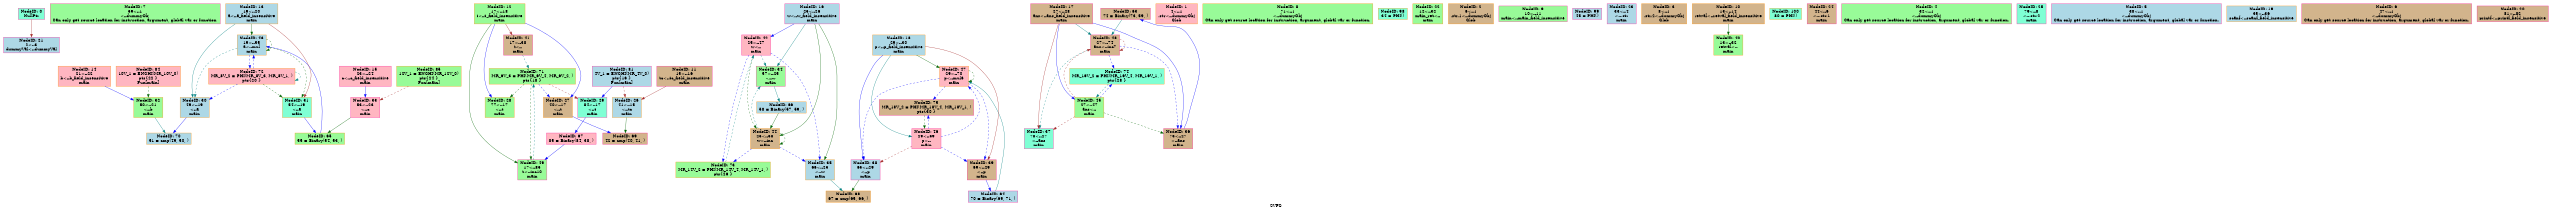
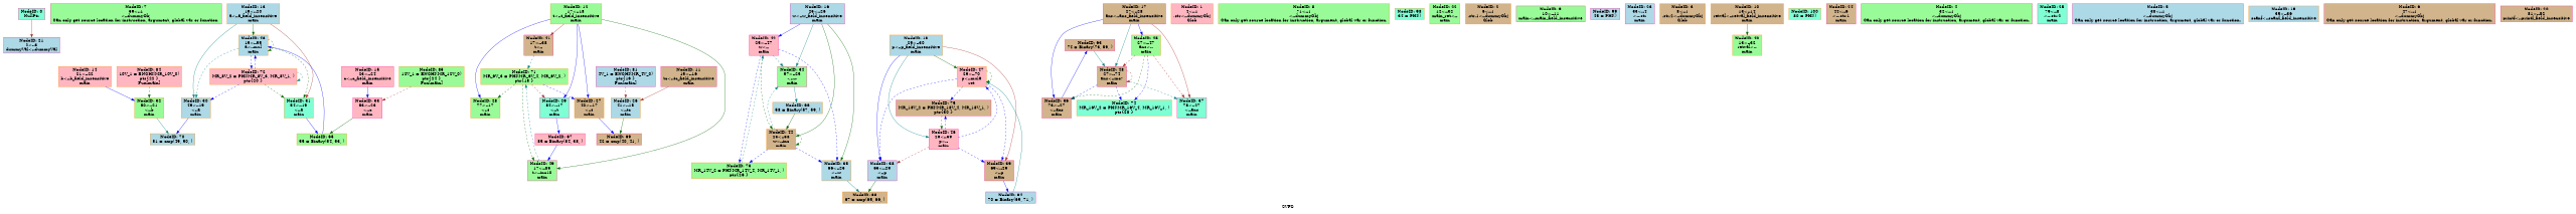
  digraph {
    label=SVFG
    node [color=darkorange fillcolor=tan shape=record style=filled]
    edge [color=blue style=dashed]
    n1 [color=deeppink fillcolor=aquamarine label="{NodeID: 0\nNullPtr}"]
    n2 [color=deeppink fillcolor=lightblue label="{NodeID: 21\n2\<--3\ndummyVal\<--dummyVal\n}"]
    n3 [color=deeppink fillcolor=palegreen label="{NodeID: 7\n59\<--1\n\<--dummyObj\nCan only get source location for instruction, argument, global var or function.}"]
    n4 [fillcolor=lightpink label="{NodeID: 14\n21\<--22\nb\<--b_field_insensitive\nmain\n}"]
    n5 [fillcolor=palegreen label="{NodeID: 32\n50\<--21\n\<--b\nmain\n}"]
    n6 [fillcolor=lightblue label="{NodeID: 70\n51 = cmp(49, 50, )\n}"]
    n7 [fillcolor=palegreen label="{NodeID: 28\n77\<--17\n\<--t\nmain\n}"]
    n8 [fillcolor=lightblue label="{NodeID: 35\n66\<--25\n\<--w\nmain\n}"]
    n9 [label="{NodeID: 68\n67 = cmp(65, 66, )\n}"]
    n10 [color=deeppink fillcolor=lightpink label="{NodeID: 42\n25\<--47\nw\<--\nmain\n}"]
    n11 [color=deeppink fillcolor=palegreen label="{NodeID: 34\n57\<--25\n\<--w\nmain\n}"]
    n12 [label="{NodeID: 44\n25\<--58\nw\<--inc\nmain\n}"]
    n13 [fillcolor=palegreen label="{NodeID: 73\nMR_14V_2 = PHI(MR_14V_4, MR_14V_1, )\npts\{26 \}\n}"]
    n14 [fillcolor=lightblue label="{NodeID: 66\n58 = Binary(57, 59, )\n}"]
    n15 [color=deeppink fillcolor=palegreen label="{NodeID: 49\n17\<--85\nt\<--inc10\nmain\n}"]
    n16 [fillcolor=palegreen label="{NodeID: 71\nMR_6V_3 = PHI(MR_6V_4, MR_6V_2, )\npts\{18 \}\n}"]
    n17 [color=deeppink fillcolor=aquamarine label="{NodeID: 29\n84\<--17\n\<--t\nmain\n}"]
    n18 [label="{NodeID: 27\n40\<--17\n\<--t\nmain\n}"]
    n19 [color=deeppink fillcolor=lightpink label="{NodeID: 67\n85 = Binary(84, 38, )\n}"]
    n20 [color=deeppink label="{NodeID: 69\n42 = cmp(40, 41, )\n}"]
    n21 [color=deeppink label="{NodeID: 63\n74 = Binary(73, 59, )\n}"]
    n22 [color=deeppink label="{NodeID: 48\n27\<--74\nans\<--inc7\nmain\n}"]
    n23 [color=deeppink label="{NodeID: 36\n73\<--27\n\<--ans\nmain\n}"]
    n24 [color=deeppink fillcolor=aquamarine label="{NodeID: 37\n78\<--27\n\<--ans\nmain\n}"]
    n25 [fillcolor=aquamarine label="{NodeID: 74\nMR_16V_2 = PHI(MR_16V_4, MR_16V_1, )\npts\{28 \}\n}"]
    n26 [fillcolor=palegreen label="{NodeID: 45\n27\<--47\nans\<--\nmain\n}"]
    n27 [fillcolor=lightpink label="{NodeID: 84\n10V_1 = ENCHI(MR_10V_0)\npts\{22 \}\nFun[main]}" style="double,filled"]
    n28 [fillcolor=lightpink label="{NodeID: 1\n4\<--1\n.str\<--dummyObj\nGlob }"]
    n29 [fillcolor=palegreen label="{NodeID: 8\n71\<--1\n\<--dummyObj\nCan only get source location for instruction, argument, global var or function.}"]
    n30 [fillcolor=aquamarine label="{NodeID: 98\n34 = PHI()\n}"]
    n31 [color=deeppink fillcolor=lightpink label="{NodeID: 15\n23\<--24\nc\<--c_field_insensitive\nmain\n}"]
    n32 [color=deeppink fillcolor=lightpink label="{NodeID: 33\n53\<--23\n\<--c\nmain\n}"]
    n33 [fillcolor=palegreen label="{NodeID: 65\n55 = Binary(54, 53, )\n}"]
    n34 [fillcolor=lightblue label="{NodeID: 43\n19\<--55\na\<--mul\nmain\n}"]
    n35 [fillcolor=palegreen label="{NodeID: 22\n12\<--32\nmain_ret\<--\nmain\n}"]
    n36 [fillcolor=lightblue label="{NodeID: 30\n49\<--19\n\<--a\nmain\n}"]
    n37 [fillcolor=aquamarine label="{NodeID: 31\n54\<--19\n\<--a\nmain\n}"]
    n38 [fillcolor=lightpink label="{NodeID: 72\nMR_8V_2 = PHI(MR_8V_3, MR_8V_1, )\npts\{20 \}\n}"]
    n39 [color=deeppink fillcolor=lightblue label="{NodeID: 64\n70 = Binary(69, 71, )\n}"]
-   n40 [fillcolor=lightpink label="{NodeID: 47\n29\<--70\np\<--mul6\nmain\n}"]
+   n40 [fillcolor=lightpink label="{NodeID: 47\n29\<--70\np\<--mul6\nret\n}"]
    n41 [color=deeppink fillcolor=lightblue label="{NodeID: 38\n65\<--29\n\<--p\nmain\n}"]
    n42 [color=deeppink label="{NodeID: 39\n69\<--29\n\<--p\nmain\n}"]
    n43 [color=deeppink label="{NodeID: 75\nMR_18V_2 = PHI(MR_18V_4, MR_18V_1, )\npts\{30 \}\n}"]
    n44 [color=deeppink fillcolor=lightpink label="{NodeID: 46\n29\<--59\np\<--\nmain\n}"]
    n45 [fillcolor=palegreen label="{NodeID: 85\n12V_1 = ENCHI(MR_12V_0)\npts\{24 \}\nFun[main]}" style="double,filled"]
    n46 [label="{NodeID: 2\n6\<--1\n.str.1\<--dummyObj\nGlob }"]
    n47 [color=deeppink fillcolor=palegreen label="{NodeID: 9\n10\<--11\nmain\<--main_field_insensitive\n}"]
    n48 [color=deeppink fillcolor=lightblue label="{NodeID: 99\n45 = PHI()\n}"]
    n49 [color=deeppink fillcolor=lightblue label="{NodeID: 16\n25\<--26\nw\<--w_field_insensitive\nmain\n}"]
    n50 [color=deeppink fillcolor=lightblue label="{NodeID: 23\n33\<--4\n\<--.str\nmain\n}"]
    n51 [label="{NodeID: 3\n8\<--1\n.str.2\<--dummyObj\nGlob }"]
    n52 [label="{NodeID: 10\n13\<--14\nretval\<--retval_field_insensitive\nmain\n}"]
    n53 [fillcolor=palegreen label="{NodeID: 40\n13\<--32\nretval\<--\nmain\n}"]
    n54 [fillcolor=aquamarine label="{NodeID: 100\n80 = PHI()\n}"]
    n55 [color=deeppink label="{NodeID: 17\n27\<--28\nans\<--ans_field_insensitive\nmain\n}"]
    n56 [color=deeppink label="{NodeID: 24\n44\<--6\n\<--.str.1\nmain\n}"]
    n57 [color=deeppink fillcolor=palegreen label="{NodeID: 4\n32\<--1\n\<--dummyObj\nCan only get source location for instruction, argument, global var or function.}"]
    n58 [color=deeppink label="{NodeID: 11\n15\<--16\ntc\<--tc_field_insensitive\nmain\n}"]
    n59 [fillcolor=lightblue label="{NodeID: 26\n41\<--15\n\<--tc\nmain\n}"]
    n60 [fillcolor=lightblue label="{NodeID: 18\n29\<--30\np\<--p_field_insensitive\nmain\n}"]
    n61 [color=deeppink fillcolor=aquamarine label="{NodeID: 25\n79\<--8\n\<--.str.2\nmain\n}"]
    n62 [color=deeppink fillcolor=lightblue label="{NodeID: 81\n4V_1 = ENCHI(MR_4V_0)\npts\{16 \}\nFun[main]}" style="double,filled"]
    n63 [color=deeppink fillcolor=lightblue label="{NodeID: 5\n38\<--1\n\<--dummyObj\nCan only get source location for instruction, argument, global var or function.}"]
    n64 [fillcolor=palegreen label="{NodeID: 12\n17\<--18\nt\<--t_field_insensitive\nmain\n}"]
    n65 [color=deeppink label="{NodeID: 41\n17\<--38\nt\<--\nmain\n}"]
    n66 [fillcolor=lightblue label="{NodeID: 19\n35\<--36\nscanf\<--scanf_field_insensitive\n}"]
    n67 [color=deeppink label="{NodeID: 6\n47\<--1\n\<--dummyObj\nCan only get source location for instruction, argument, global var or function.}"]
    n68 [fillcolor=lightblue label="{NodeID: 13\n19\<--20\na\<--a_field_insensitive\nmain\n}"]
    n69 [color=deeppink label="{NodeID: 20\n81\<--82\nprintf\<--printf_field_insensitive\n}"]
    n1 -> n2 [color=brown style=solid]
    n4 -> n5 [style=solid]
    n5 -> n6 [color=teal style=solid]
    n8 -> n9 [color=teal style=solid]
    n10 -> n8
    n10 -> n11 [color=teal]
    n10 -> n12 [color=darkgreen]
    n10 -> n13
    n11 -> n14 [color=teal style=solid]
    n12 -> n8
    n12 -> n11 [color=teal]
    n12 -> n12 [color=darkgreen]
    n12 -> n13
    n13 -> n10 [color=teal]
    n14 -> n12 [color=darkgreen style=solid]
    n15 -> n16 [color=teal]
    n16 -> n7 [color=darkgreen]
    n16 -> n15 [color=darkgreen]
    n16 -> n17 [color=brown]
    n16 -> n18
    n17 -> n19 [style=solid]
    n18 -> n20 [style=solid]
    n19 -> n15 [style=solid]
    n21 -> n22 [color=teal style=solid]
    n22 -> n22 [color=brown]
    n22 -> n23
    n22 -> n24 [color=teal]
    n22 -> n25
    n23 -> n21 [style=solid]
-   n25 -> n26 [color=teal]
    n26 -> n22 [color=brown]
    n26 -> n23 [color=darkgreen]
    n26 -> n24 [color=brown]
    n26 -> n25
    n27 -> n5 [color=darkgreen]
    n31 -> n32 [style=solid]
    n32 -> n33 [color=darkgreen style=solid]
    n33 -> n34 [style=solid]
    n34 -> n34 [color=darkgreen]
    n34 -> n36 [color=teal]
    n34 -> n37 [color=darkgreen]
    n34 -> n38
    n36 -> n6 [style=solid]
    n37 -> n33 [style=solid]
    n38 -> n34
    n38 -> n36
    n38 -> n37 [color=darkgreen]
    n38 -> n38 [color=teal]
    n39 -> n40 [color=teal style=solid]
    n40 -> n40 [color=darkgreen]
    n40 -> n41
    n40 -> n42
    n40 -> n43
    n41 -> n9 [color=darkgreen style=solid]
    n42 -> n39 [style=solid]
    n43 -> n44 [color=darkgreen]
    n44 -> n40
    n44 -> n41 [color=brown]
    n44 -> n42
    n44 -> n43
    n45 -> n32 [color=brown]
    n49 -> n8 [color=darkgreen style=solid]
    n49 -> n10 [style=solid]
    n49 -> n11 [color=teal style=solid]
    n49 -> n12 [color=darkgreen style=solid]
    n52 -> n53 [color=darkgreen style=solid]
    n55 -> n22 [color=teal style=solid]
    n55 -> n23 [style=solid]
    n55 -> n24 [color=brown style=solid]
    n55 -> n26 [style=solid]
    n58 -> n59 [color=brown style=solid]
    n59 -> n20 [color=darkgreen style=solid]
    n60 -> n40 [color=darkgreen style=solid]
    n60 -> n41 [style=solid]
    n60 -> n42 [color=brown style=solid]
    n60 -> n44 [color=teal style=solid]
    n62 -> n59 [color=brown]
    n64 -> n7 [style=solid]
    n64 -> n15 [color=darkgreen style=solid]
-   n62 -> n17 [style=solid]
+   n64 -> n17 [style=solid]
    n64 -> n18 [style=solid]
    n64 -> n65 [color=brown style=solid]
    n65 -> n16 [color=teal]
    n68 -> n34 [color=darkgreen style=solid]
    n68 -> n36 [color=teal style=solid]
    n68 -> n37 [color=brown style=solid]
  }
